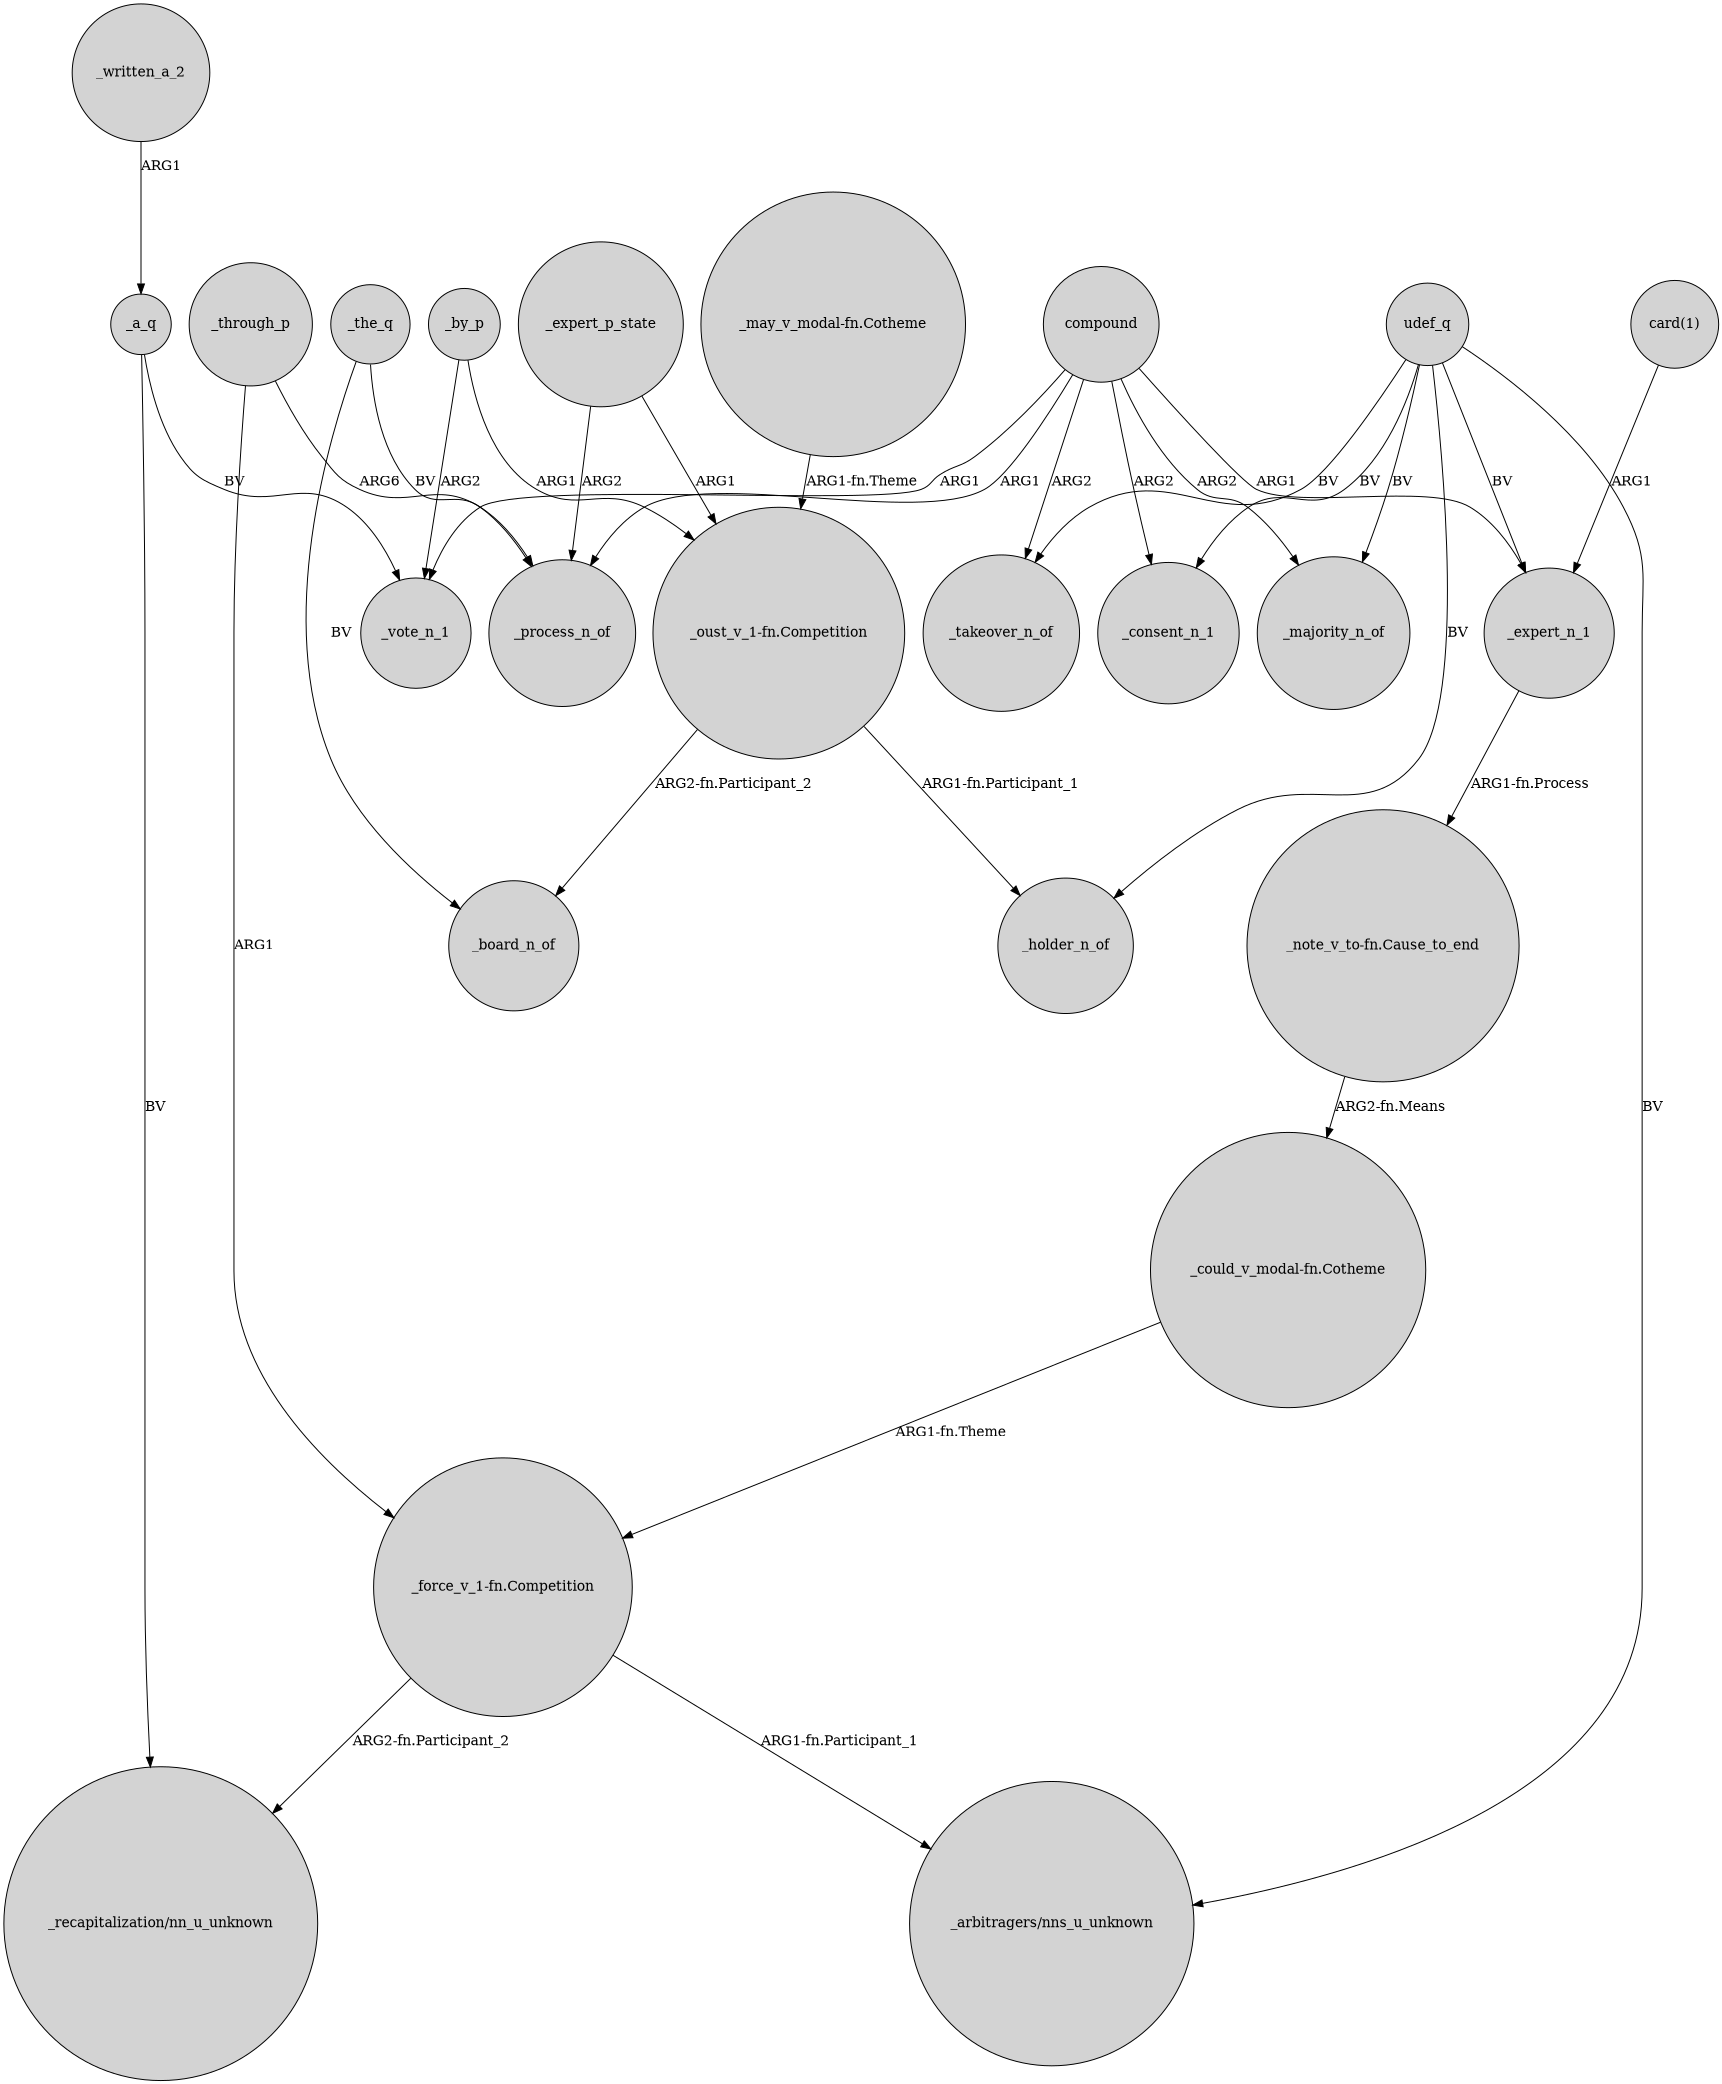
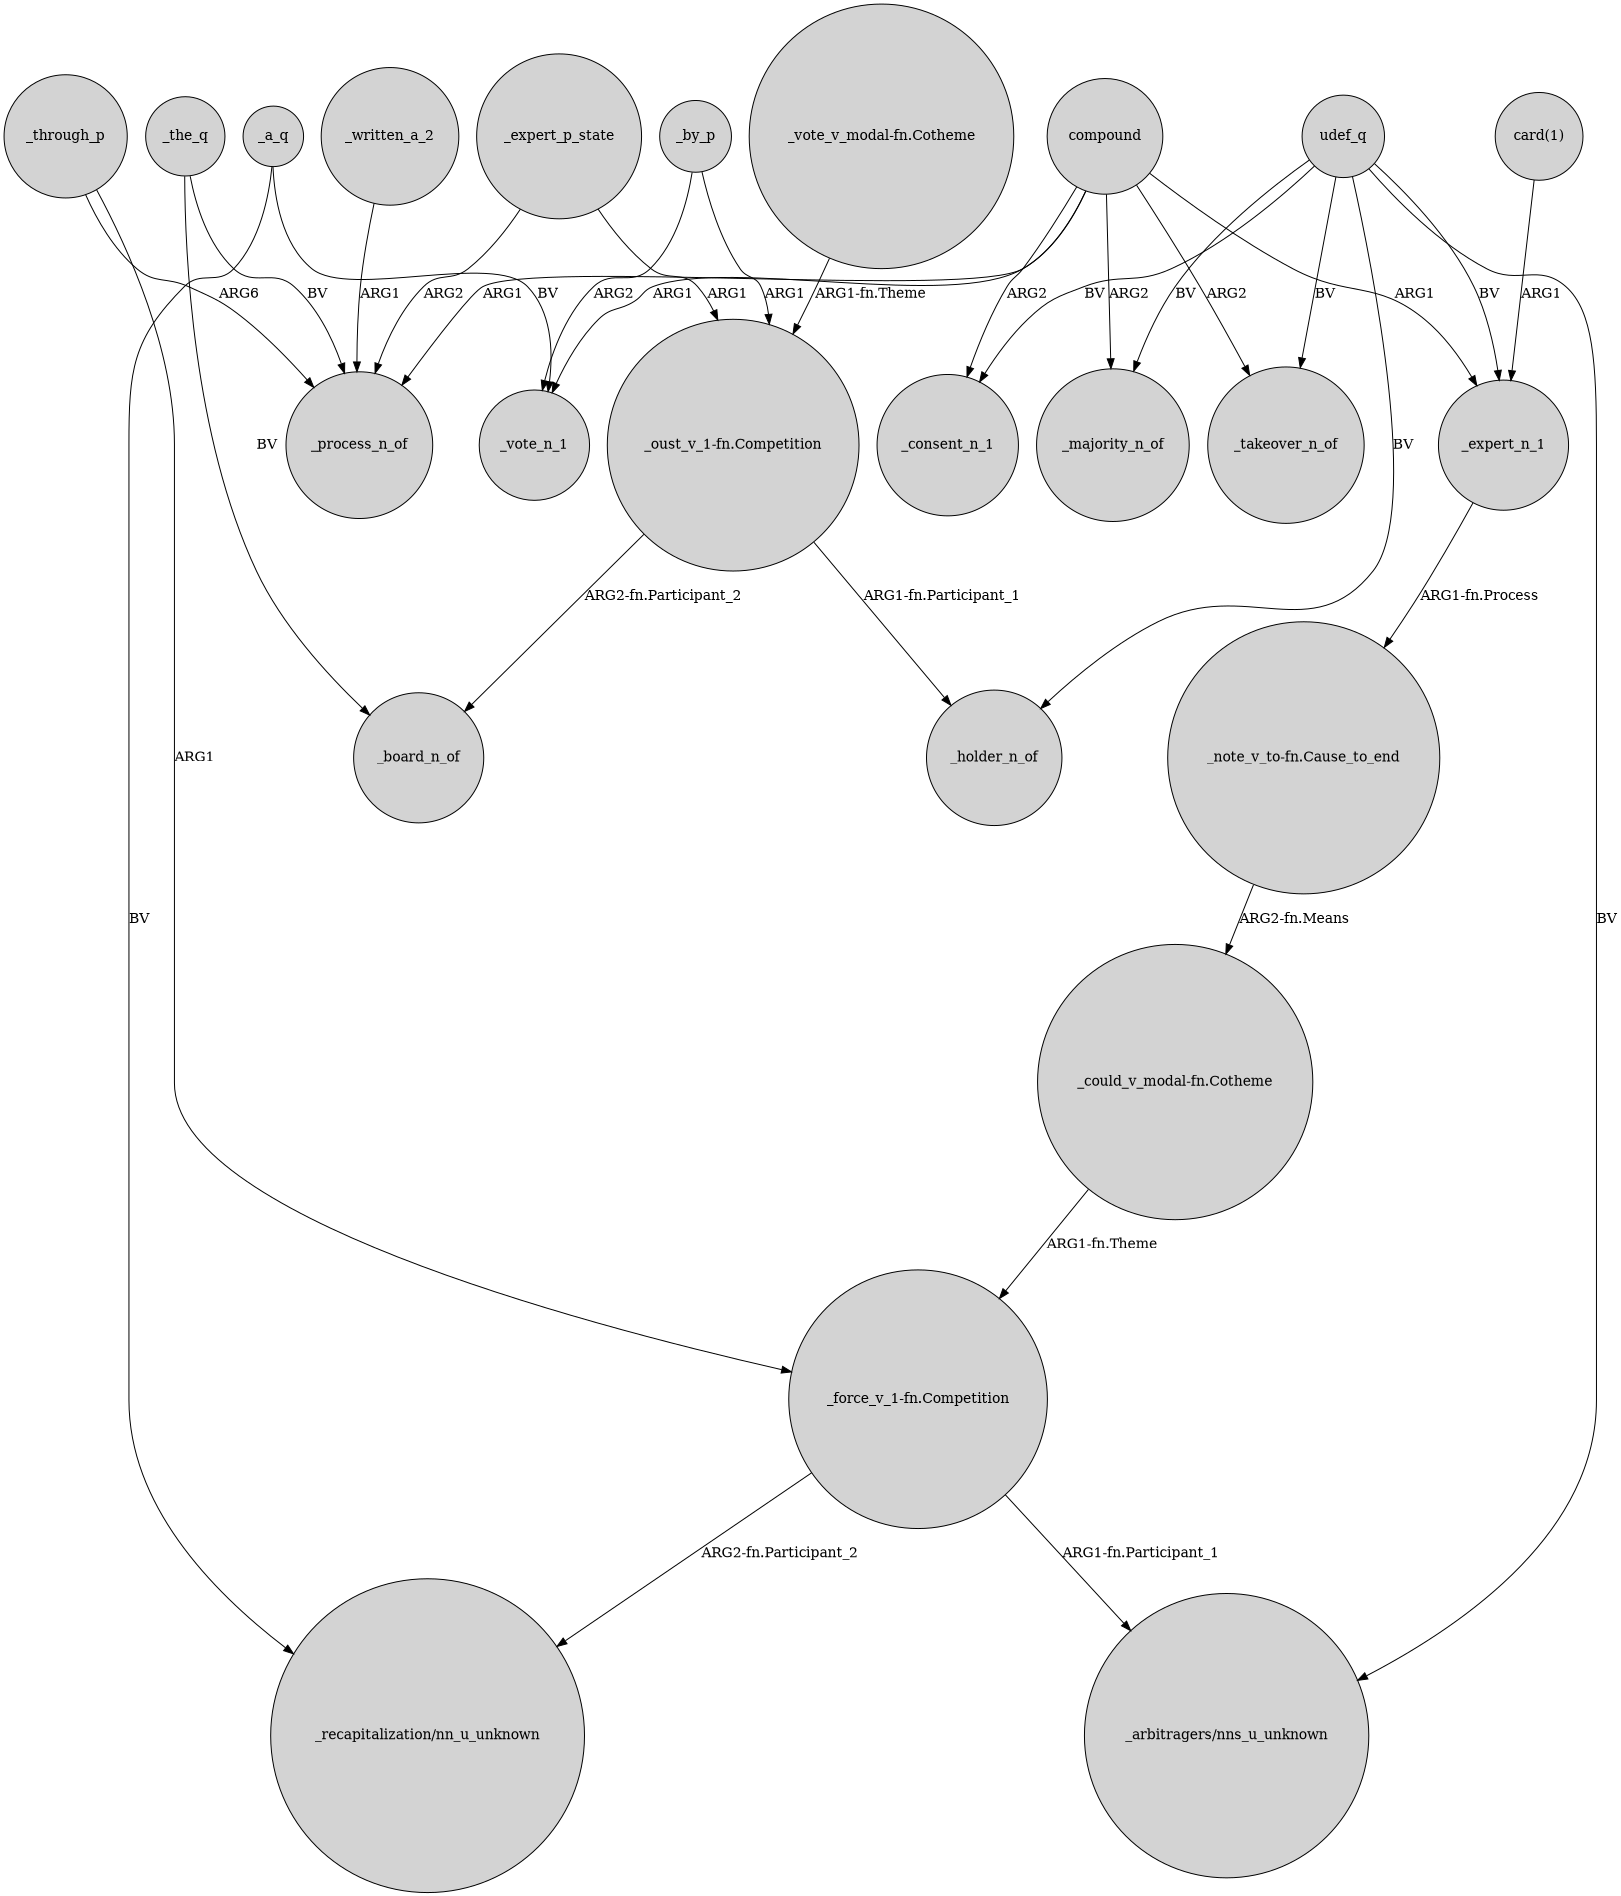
  digraph {
    node [shape=circle style=filled]
    _by_p
    _vote_n_1
    "_oust_v_1-fn.Competition"
    _board_n_of
    _holder_n_of
    _through_p
    "_force_v_1-fn.Competition"
    _process_n_of
    "_recapitalization/nn_u_unknown"
    "_arbitragers/nns_u_unknown"
    _the_q
    compound
    _expert_n_1
    _consent_n_1
    _takeover_n_of
    _majority_n_of
    "_note_v_to-fn.Cause_to_end"
    _a_q
    n19 [label=_expert_p_state]
    "_could_v_modal-fn.Cotheme"
    udef_q
-   "_may_v_modal-fn.Cotheme"
+   "_may_v_modal-fn.Cotheme" [label="_vote_v_modal-fn.Cotheme"]
    "card(1)"
    n24 [label=_written_a_2]
    _by_p -> _vote_n_1 [label=ARG2]
    _by_p -> "_oust_v_1-fn.Competition" [label=ARG1]
    "_oust_v_1-fn.Competition" -> _board_n_of [label="ARG2-fn.Participant_2"]
    "_oust_v_1-fn.Competition" -> _holder_n_of [label="ARG1-fn.Participant_1"]
    _through_p -> "_force_v_1-fn.Competition" [label=ARG1]
    _through_p -> _process_n_of [label=ARG6]
    "_force_v_1-fn.Competition" -> "_recapitalization/nn_u_unknown" [label="ARG2-fn.Participant_2"]
    "_force_v_1-fn.Competition" -> "_arbitragers/nns_u_unknown" [label="ARG1-fn.Participant_1"]
    _the_q -> _board_n_of [label=BV]
    _the_q -> _process_n_of [label=BV]
    compound -> _vote_n_1 [label=ARG1]
    compound -> _process_n_of [label=ARG1]
    compound -> _expert_n_1 [label=ARG1]
    compound -> _consent_n_1 [label=ARG2]
    compound -> _takeover_n_of [label=ARG2]
    compound -> _majority_n_of [label=ARG2]
    _expert_n_1 -> "_note_v_to-fn.Cause_to_end" [label="ARG1-fn.Process"]
    "_note_v_to-fn.Cause_to_end" -> "_could_v_modal-fn.Cotheme" [label="ARG2-fn.Means"]
    _a_q -> _vote_n_1 [label=BV]
    _a_q -> "_recapitalization/nn_u_unknown" [label=BV]
    n19 -> "_oust_v_1-fn.Competition" [label=ARG1]
    n19 -> _process_n_of [label=ARG2]
    "_could_v_modal-fn.Cotheme" -> "_force_v_1-fn.Competition" [label="ARG1-fn.Theme"]
    udef_q -> _holder_n_of [label=BV]
    udef_q -> "_arbitragers/nns_u_unknown" [label=BV]
    udef_q -> _expert_n_1 [label=BV]
    udef_q -> _consent_n_1 [label=BV]
    udef_q -> _takeover_n_of [label=BV]
    udef_q -> _majority_n_of [label=BV]
    "_may_v_modal-fn.Cotheme" -> "_oust_v_1-fn.Competition" [label="ARG1-fn.Theme"]
    "card(1)" -> _expert_n_1 [label=ARG1]
-   n24 -> _a_q [label=ARG1]
+   n24 -> _process_n_of [label=ARG1]
  }
